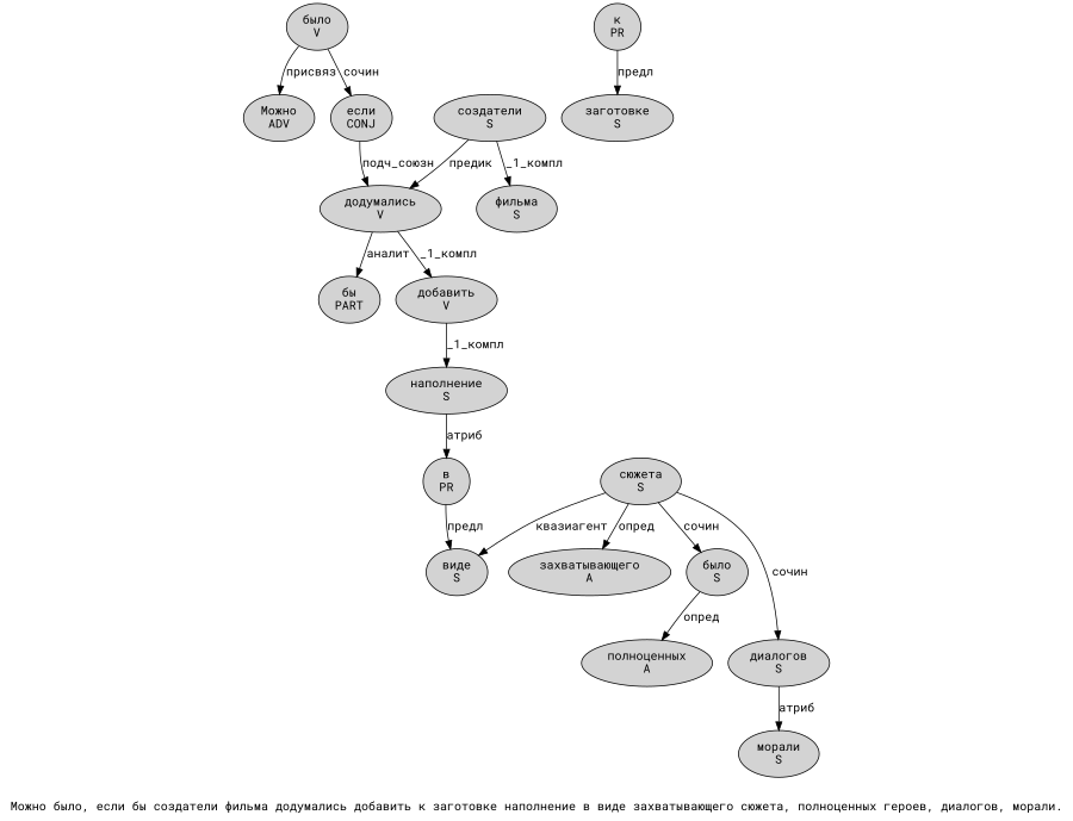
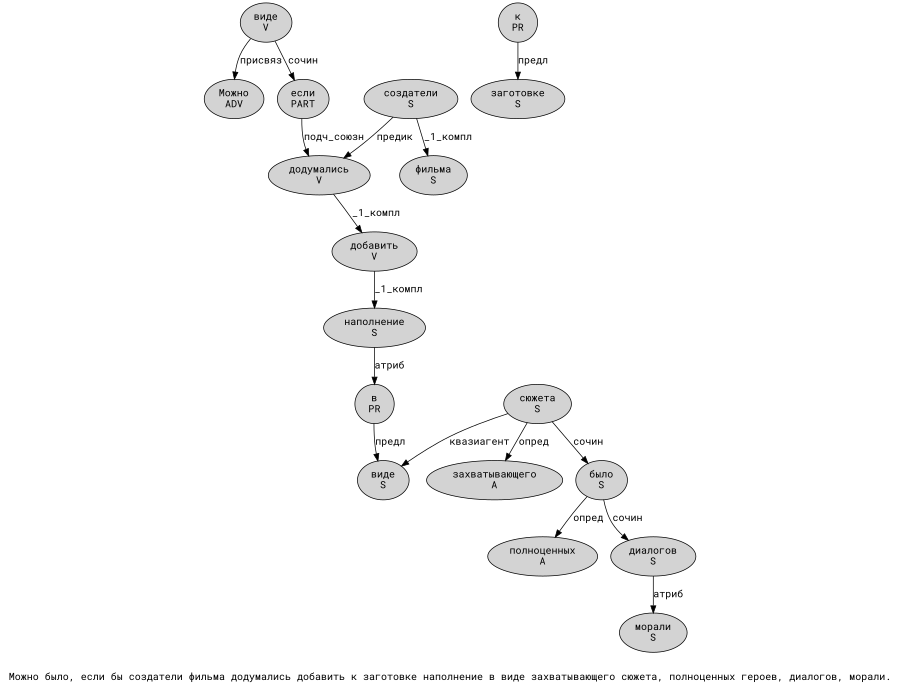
  digraph {
    fontname="Roboto Mono"
    label="Можно было, если бы создатели фильма додумались добавить к заготовке наполнение в виде захватывающего сюжета, полноценных героев, диалогов, морали."
    node [fillcolor=lightgray fontname="Roboto Mono" penwidth=1 shape=ellipse style=filled]
    edge [fontname="Roboto Mono"]
    n1 [label="Можно\nADV"]
-   n2 [label="было\nV"]
-   n3 [label="если\nCONJ"]
+   n2 [label="виде\nV"]
+   n3 [label="если\nPART"]
    n4 [label="додумались\nV"]
-   n5 [label="бы\nPART"]
    n6 [label="добавить\nV"]
    n7 [label="создатели\nS"]
    n8 [label="фильма\nS"]
    n9 [label="наполнение\nS"]
    n10 [label="к\nPR"]
    n11 [label="заготовке\nS"]
    n12 [label="в\nPR"]
    n13 [label="виде\nS"]
    n14 [label="сюжета\nS"]
    n15 [label="захватывающего\nA"]
    n16 [label="было\nS"]
    n17 [label="полноценных\nA"]
    n18 [label="диалогов\nS"]
    n19 [label="морали\nS"]
    n2 -> n1 [label="присвяз"]
    n2 -> n3 [label="сочин"]
    n3 -> n4 [label="подч_союзн"]
-   n4 -> n5 [label="аналит"]
    n4 -> n6 [label="_1_компл"]
    n6 -> n9 [label="_1_компл"]
    n7 -> n4 [label="предик"]
    n7 -> n8 [label="_1_компл"]
    n9 -> n12 [label="атриб"]
    n10 -> n11 [label="предл"]
    n12 -> n13 [label="предл"]
    n14 -> n13 [label="квазиагент"]
    n14 -> n15 [label="опред"]
    n14 -> n16 [label="сочин"]
    n16 -> n17 [label="опред"]
-   n14 -> n18 [label="сочин"]
+   n16 -> n18 [label="сочин"]
    n18 -> n19 [label="атриб"]
  }
